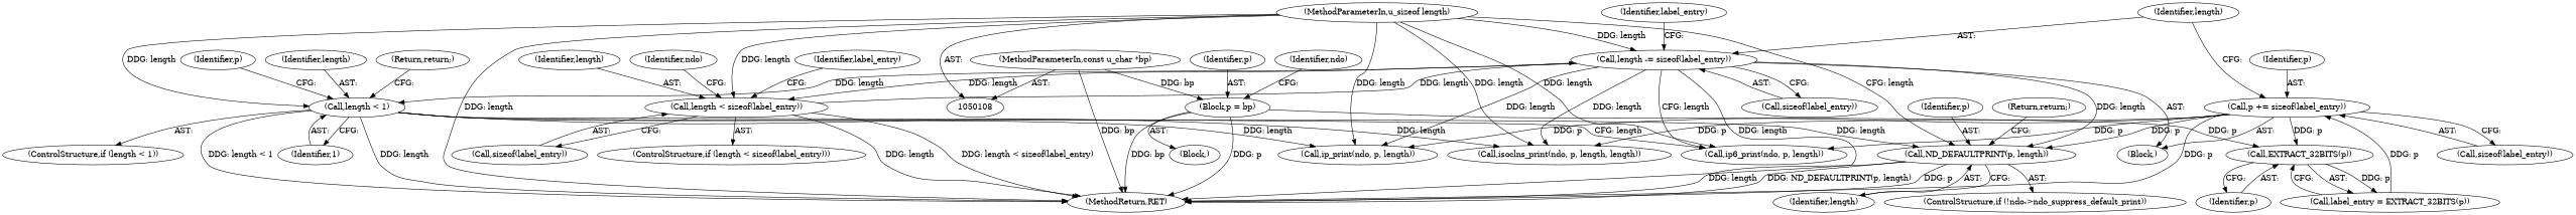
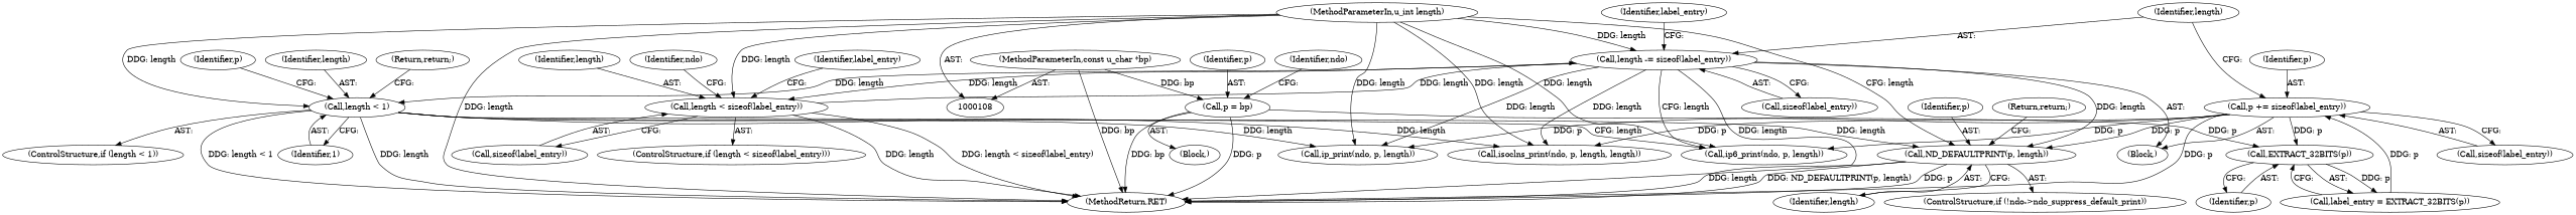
  digraph {
    n1 [label="(Call,ND_DEFAULTPRINT(p, length))"]
    n2 [label="(Identifier,length)"]
    n3 [label="(ControlStructure,if (!ndo->ndo_suppress_default_print))"]
    n4 [label="(MethodReturn,RET)"]
    n5 [label="(Call,p += sizeof(label_entry))"]
    n6 [label="(Call,EXTRACT_32BITS(p))"]
    n7 [label="(Call,sizeof(label_entry))"]
    n8 [label="(Block,)"]
    n9 [label="(Call,ip6_print(ndo, p, length))"]
    n10 [label="(Call,isoclns_print(ndo, p, length, length))"]
    n11 [label="(Call,ip_print(ndo, p, length))"]
    n12 [label="(Call,label_entry = EXTRACT_32BITS(p))"]
    n13 [label="(Identifier,p)"]
-   n14 [label="(Block,p = bp)"]
+   n14 [label="(Call,p = bp)"]
    n15 [label="(Block,)"]
    n16 [label="(MethodParameterIn,const u_char *bp)"]
-   1000108 [label=1050108]
+   1000108
    n18 [label="(Call,length -= sizeof(label_entry))"]
    n19 [label="(Call,length < sizeof(label_entry))"]
    n20 [label="(Call,length < 1)"]
    n21 [label="(Call,sizeof(label_entry))"]
    n22 [label="(ControlStructure,if (length < sizeof(label_entry)))"]
    n23 [label="(Call,sizeof(label_entry))"]
    n24 [label="(Identifier,1)"]
    n25 [label="(ControlStructure,if (length < 1))"]
-   n26 [label="(MethodParameterIn,u_sizeof length)"]
+   n26 [label="(MethodParameterIn,u_int length)"]
    n27 [label="(Identifier,ndo)"]
    n28 [label="(Identifier,label_entry)"]
    n29 [label="(Identifier,length)"]
    n30 [label="(Identifier,length)"]
    n31 [label="(Identifier,p)"]
    n32 [label="(Identifier,p)"]
    n33 [label="(Return,return;)"]
    n34 [label="(Identifier,p)"]
    n35 [label="(Identifier,p)"]
    n36 [label="(Return,return;)"]
    n37 [label="(Identifier,label_entry)"]
    n38 [label="(Identifier,length)"]
    n39 [label="(Identifier,ndo)"]
    n1 -> n2 [label="CFG: "]
    n1 -> n3 [label="AST: "]
    n1 -> n4 [label="DDG: p"]
    n1 -> n4 [label="DDG: length"]
    n1 -> n4 [label="DDG: ND_DEFAULTPRINT(p, length)"]
    n2 -> n1 [label="AST: "]
    n5 -> n1 [label="DDG: p"]
    n5 -> n4 [label="DDG: p"]
    n5 -> n6 [label="DDG: p"]
    n5 -> n7 [label="CFG: "]
    n5 -> n8 [label="AST: "]
    n5 -> n9 [label="DDG: p"]
    n5 -> n10 [label="DDG: p"]
    n5 -> n11 [label="DDG: p"]
    n6 -> n12 [label="AST: "]
    n6 -> n12 [label="DDG: p"]
    n6 -> n13 [label="CFG: "]
    n7 -> n5 [label="AST: "]
    n12 -> n5 [label="DDG: p"]
    n12 -> n6 [label="CFG: "]
    n13 -> n6 [label="AST: "]
    n14 -> n4 [label="DDG: p"]
    n14 -> n4 [label="DDG: bp"]
    n14 -> n6 [label="DDG: p"]
    n14 -> n15 [label="AST: "]
    n16 -> n4 [label="DDG: bp"]
    n16 -> n14 [label="DDG: bp"]
    n16 -> 1000108 [label="AST: "]
    n18 -> n1 [label="DDG: length"]
    n18 -> n4 [label="DDG: length"]
    n18 -> n8 [label="AST: "]
    n18 -> n9 [label="CFG: length"]
    n18 -> n10 [label="DDG: length"]
    n18 -> n11 [label="DDG: length"]
    n18 -> n19 [label="DDG: length"]
    n18 -> n20 [label="DDG: length"]
    n18 -> n21 [label="CFG: "]
    n19 -> n4 [label="DDG: length < sizeof(label_entry)"]
    n19 -> n4 [label="DDG: length"]
    n19 -> n18 [label="DDG: length"]
    n19 -> n22 [label="AST: "]
    n19 -> n23 [label="CFG: "]
    n20 -> n1 [label="DDG: length"]
    n20 -> n4 [label="DDG: length < 1"]
    n20 -> n4 [label="DDG: length"]
    n20 -> n9 [label="CFG: length"]
    n20 -> n10 [label="DDG: length"]
    n20 -> n11 [label="DDG: length"]
    n20 -> n24 [label="CFG: "]
    n20 -> n25 [label="AST: "]
    n21 -> n18 [label="AST: "]
    n23 -> n19 [label="AST: "]
    n24 -> n20 [label="AST: "]
    n26 -> n1 [label="CFG: length"]
    n26 -> n4 [label="DDG: length"]
    n26 -> n9 [label="DDG: length"]
    n26 -> n10 [label="DDG: length"]
    n26 -> n11 [label="DDG: length"]
    n26 -> 1000108 [label="AST: "]
    n26 -> n18 [label="DDG: length"]
    n26 -> n19 [label="DDG: length"]
    n26 -> n20 [label="DDG: length"]
    n27 -> n14 [label="CFG: "]
    n28 -> n18 [label="CFG: "]
    n29 -> n5 [label="CFG: "]
    n29 -> n18 [label="AST: "]
    n30 -> n20 [label="AST: "]
    n31 -> n5 [label="AST: "]
    n32 -> n20 [label="CFG: "]
    n33 -> n1 [label="CFG: "]
    n34 -> n14 [label="AST: "]
    n35 -> n1 [label="AST: "]
    n36 -> n20 [label="CFG: "]
    n37 -> n19 [label="CFG: "]
    n38 -> n19 [label="AST: "]
    n39 -> n19 [label="CFG: "]
  }
